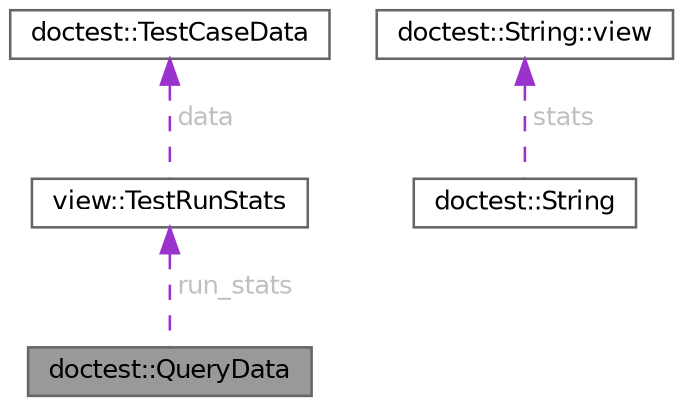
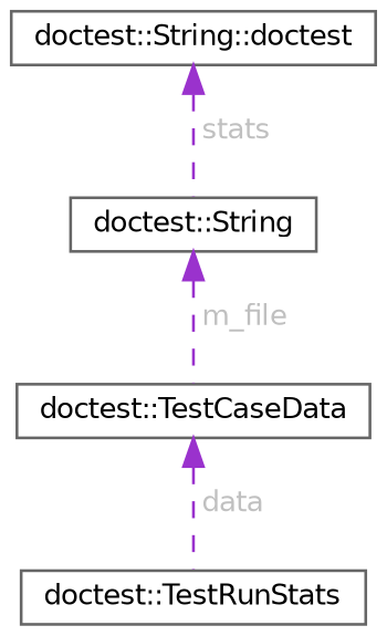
  digraph {
    node [color=gray40 fillcolor=white fontname=Helvetica fontsize=10 shape=box style=filled]
    edge [color=darkorchid3 dir=back fontcolor=grey fontname=Helvetica fontsize=10 labelfontname=Helvetica labelfontsize=10 style=dashed]
-   n1 [fillcolor=grey60 fontcolor=black height=0.2 label="doctest::QueryData" width=0.4]
-   n2 [height=0.2 label="view::TestRunStats" width=0.4]
+   n2 [height=0.2 label="doctest::TestRunStats" width=0.4]
    n3 [height=0.2 label="doctest::TestCaseData" width=0.4]
    n4 [height=0.2 label="doctest::String" width=0.4]
-   n5 [height=0.2 label="doctest::String::view" width=0.4]
-   n2 -> n1 [label=" run_stats"]
+   n5 [height=0.2 label="doctest::String::doctest" width=0.4]
    n3 -> n2 [label=" data"]
+   n4 -> n3 [label=" m_file"]
    n5 -> n4 [label=" stats"]
  }
